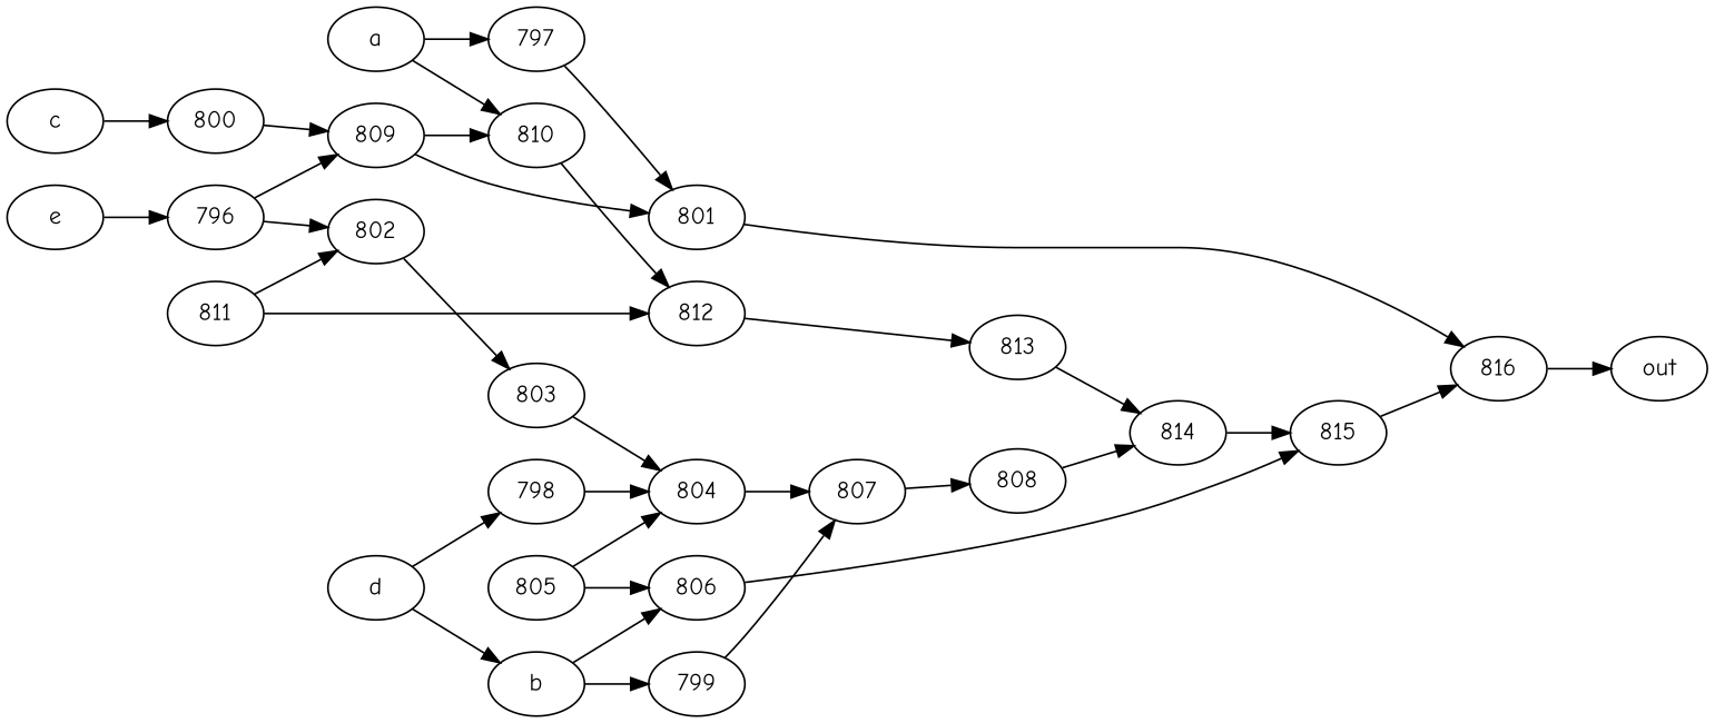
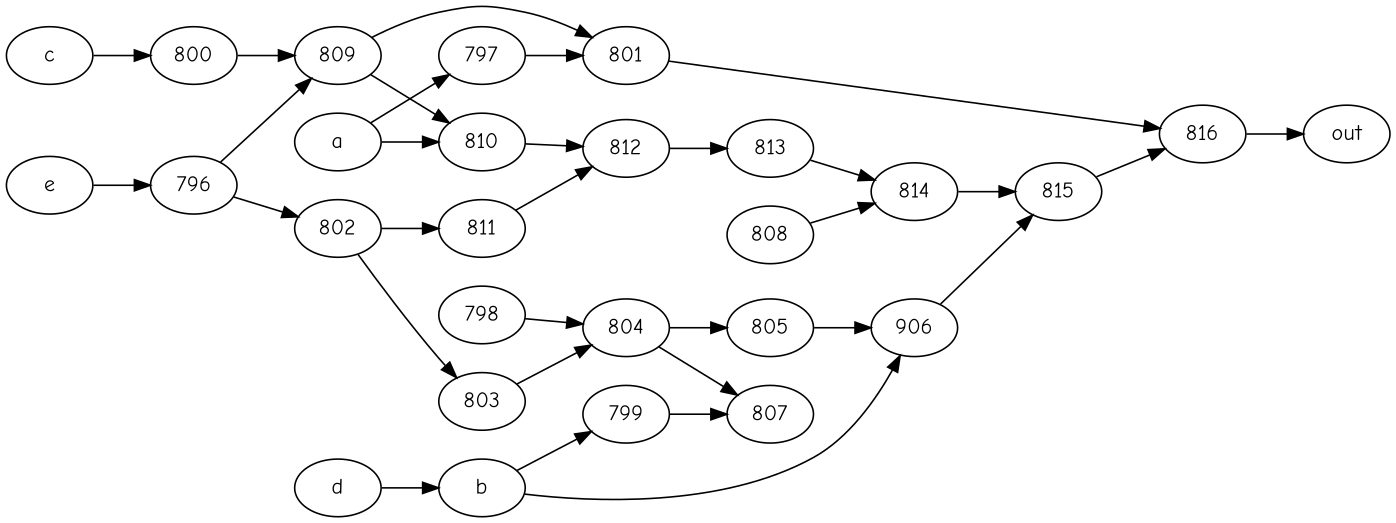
  strict digraph {
    fontname="Comic Neue"
    rankdir=LR
    node [fontname="Comic Neue"]
    edge [fontname="Comic Neue"]
    816
    out
    a
    797
    810
    801
    812
    802
    811
    803
    813
    804
    814
    807
    805
    815
    b
    799
-   806
+   806 [label=906]
    808
    c
    800
    809
    d
    798
    e
    796
    816 -> out
    a -> 797
    a -> 810
    797 -> 801
    810 -> 812
    801 -> 816
    812 -> 813
-   811 -> 802
+   802 -> 811
    802 -> 803
    811 -> 812
    803 -> 804
    813 -> 814
    804 -> 807
-   805 -> 804
+   804 -> 805
    814 -> 815
-   807 -> 808
    805 -> 806
    815 -> 816
    b -> 799
    b -> 806
    799 -> 807
    806 -> 815
    808 -> 814
    c -> 800
    800 -> 809
    809 -> 810
    809 -> 801
    d -> b
-   d -> 798
    798 -> 804
    e -> 796
    796 -> 802
    796 -> 809
  }
